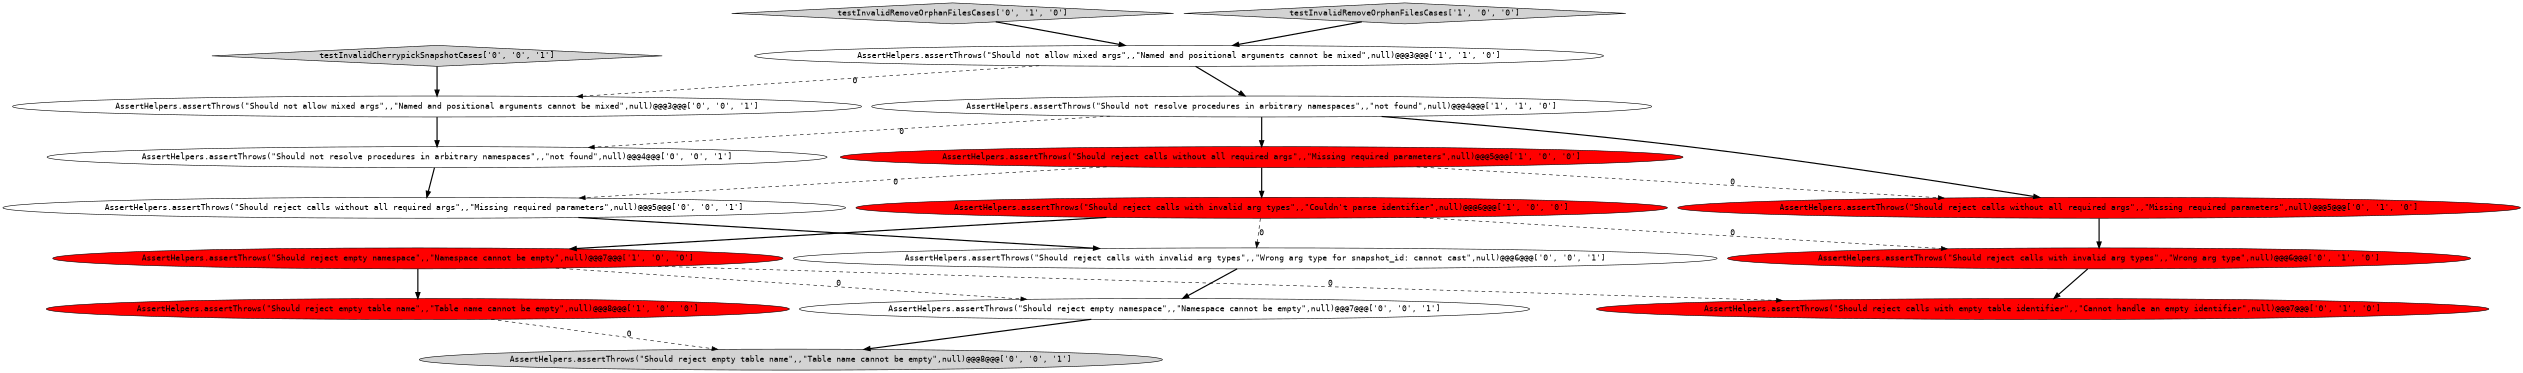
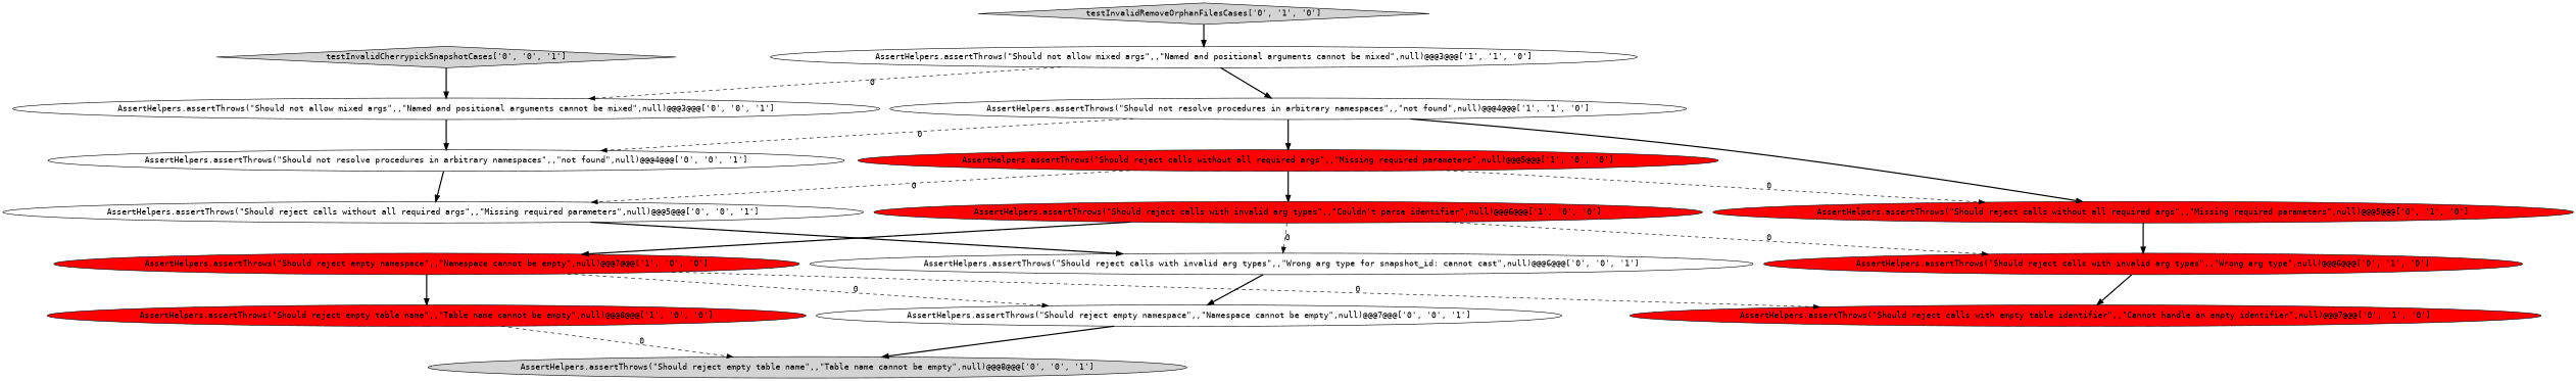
  digraph {
    fontname="DejaVu Sans Mono"
    node [fillcolor=white shape=ellipse style=filled fontname="DejaVu Sans Mono"]
    edge [style=bold fontname="DejaVu Sans Mono"]
    n1 [fillcolor=lightgray label="testInvalidRemoveOrphanFilesCases['0', '1', '0']" shape=diamond]
    n2 [label="AssertHelpers.assertThrows(\"Should not allow mixed args\",,\"Named and positional arguments cannot be mixed\",null)@@@3@@@['1', '1', '0']"]
    n3 [fillcolor=red label="AssertHelpers.assertThrows(\"Should reject empty namespace\",,\"Namespace cannot be empty\",null)@@@7@@@['1', '0', '0']"]
    n4 [fillcolor=red label="AssertHelpers.assertThrows(\"Should reject calls with empty table identifier\",,\"Cannot handle an empty identifier\",null)@@@7@@@['0', '1', '0']"]
    n5 [fillcolor=red label="AssertHelpers.assertThrows(\"Should reject empty table name\",,\"Table name cannot be empty\",null)@@@8@@@['1', '0', '0']"]
    n6 [label="AssertHelpers.assertThrows(\"Should reject empty namespace\",,\"Namespace cannot be empty\",null)@@@7@@@['0', '0', '1']"]
    n7 [fillcolor=red label="AssertHelpers.assertThrows(\"Should reject calls without all required args\",,\"Missing required parameters\",null)@@@5@@@['1', '0', '0']"]
    n8 [fillcolor=red label="AssertHelpers.assertThrows(\"Should reject calls with invalid arg types\",,\"Couldn't parse identifier\",null)@@@6@@@['1', '0', '0']"]
    n9 [fillcolor=red label="AssertHelpers.assertThrows(\"Should reject calls without all required args\",,\"Missing required parameters\",null)@@@5@@@['0', '1', '0']"]
    n10 [label="AssertHelpers.assertThrows(\"Should reject calls without all required args\",,\"Missing required parameters\",null)@@@5@@@['0', '0', '1']"]
    n11 [label="AssertHelpers.assertThrows(\"Should reject calls with invalid arg types\",,\"Wrong arg type for snapshot_id: cannot cast\",null)@@@6@@@['0', '0', '1']"]
    n12 [fillcolor=red label="AssertHelpers.assertThrows(\"Should reject calls with invalid arg types\",,\"Wrong arg type\",null)@@@6@@@['0', '1', '0']"]
    n13 [label="AssertHelpers.assertThrows(\"Should not allow mixed args\",,\"Named and positional arguments cannot be mixed\",null)@@@3@@@['0', '0', '1']"]
    n14 [label="AssertHelpers.assertThrows(\"Should not resolve procedures in arbitrary namespaces\",,\"not found\",null)@@@4@@@['0', '0', '1']"]
    n15 [fillcolor=lightgray label="AssertHelpers.assertThrows(\"Should reject empty table name\",,\"Table name cannot be empty\",null)@@@8@@@['0', '0', '1']"]
    n16 [label="AssertHelpers.assertThrows(\"Should not resolve procedures in arbitrary namespaces\",,\"not found\",null)@@@4@@@['1', '1', '0']"]
    n17 [fillcolor=lightgray label="testInvalidCherrypickSnapshotCases['0', '0', '1']" shape=diamond]
-   n18 [fillcolor=lightgray label="testInvalidRemoveOrphanFilesCases['1', '0', '0']" shape=diamond]
    n1 -> n2
    n2 -> n13 [label=0 style=dashed]
    n2 -> n16
    n3 -> n4 [label=0 style=dashed]
    n3 -> n5
    n3 -> n6 [label=0 style=dashed]
    n5 -> n15 [label=0 style=dashed]
    n6 -> n15
    n7 -> n8
    n7 -> n9 [label=0 style=dashed]
    n7 -> n10 [label=0 style=dashed]
    n8 -> n3
    n8 -> n11 [label=0 style=dashed]
    n8 -> n12 [label=0 style=dashed]
    n9 -> n12
    n10 -> n11
    n11 -> n6
    n12 -> n4
    n13 -> n14
    n14 -> n10
    n16 -> n7
    n16 -> n9
    n16 -> n14 [label=0 style=dashed]
    n17 -> n13
-   n18 -> n2
  }
